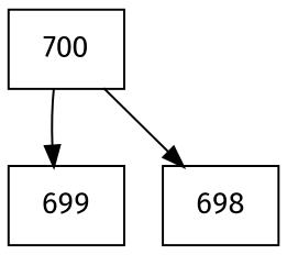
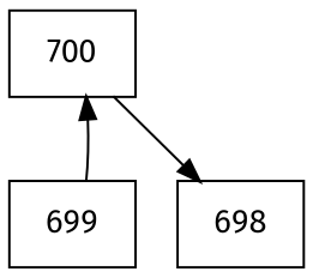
  digraph {
    fontname="Fira Sans"
    node [fontname="Fira Sans" shape=record]
    edge [fontname="Fira Sans"]
    n1 [label="{700}"]
    n2 [label="{699}"]
    n3 [label="{698}"]
-   n1 -> n2
+   n2 -> n1
    n1 -> n3
  }
